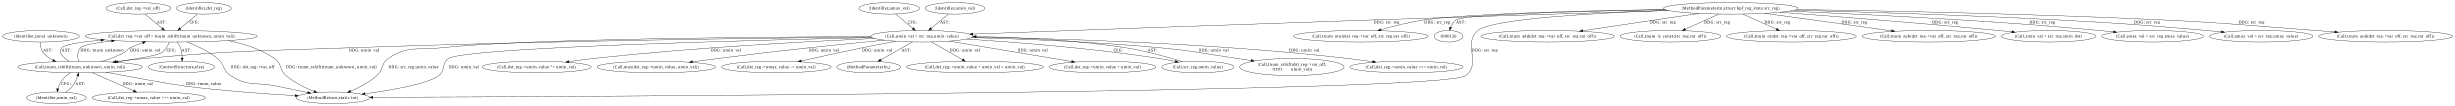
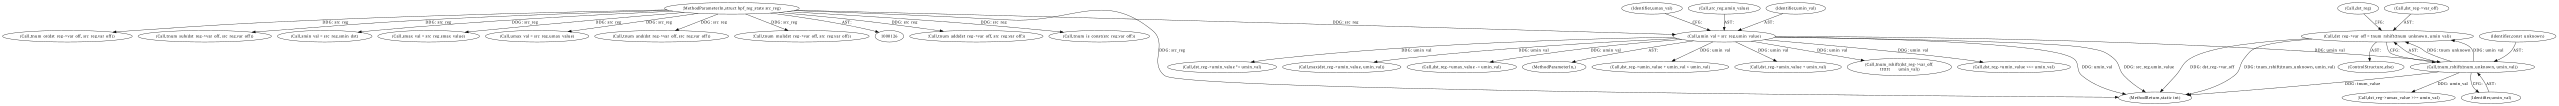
  digraph {
    fontname="PT Serif"
    node [fontname="PT Serif"]
    edge [fontname="PT Serif"]
    n1 [label="(Call,dst_reg->var_off = tnum_rshift(tnum_unknown, umin_val))"]
    n2 [label="(Call,tnum_rshift(tnum_unknown, umin_val))"]
    n3 [label="(MethodReturn,static int)"]
    n4 [label="(ControlStructure,else)"]
    n5 [label="(Identifier,umin_val)"]
    n6 [label="(Call,dst_reg->umax_value >>= umin_val)"]
    n7 [label="(Call,umin_val = src_reg.umin_value)"]
    n8 [label="(MethodParameterIn,)"]
    n9 [label="(Call,dst_reg->umin_value + umin_val < umin_val)"]
    n10 [label="(Call,dst_reg->umin_value + umin_val)"]
    n11 [label="(Call,src_reg.umin_value)"]
    n12 [label="(Call,tnum_rshift(dst_reg->var_off,\n \t\t\t\t\t\t       umin_val))"]
    n13 [label="(Call,dst_reg->umin_value <<= umin_val)"]
    n14 [label="(Call,dst_reg->umin_value *= umin_val)"]
    n15 [label="(Call,max(dst_reg->umin_value, umin_val))"]
    n16 [label="(Call,dst_reg->umax_value -= umin_val)"]
    n17 [label="(MethodParameterIn,struct bpf_reg_state src_reg)"]
    n18 [label="(Call,tnum_add(dst_reg->var_off, src_reg.var_off))"]
    n19 [label="(Call,tnum_is_const(src_reg.var_off))"]
    n20 [label="(Call,tnum_or(dst_reg->var_off, src_reg.var_off))"]
    n21 [label="(Call,tnum_sub(dst_reg->var_off, src_reg.var_off))"]
    n22 [label="(Call,smin_val = src_reg.smin_dst)"]
    n23 [label="(Call,smax_val = src_reg.smax_value)"]
    n24 [label="(Call,umax_val = src_reg.umax_value)"]
    n25 [label="(Call,tnum_and(dst_reg->var_off, src_reg.var_off))"]
    n26 [label="(Call,tnum_mul(dst_reg->var_off, src_reg.var_off))"]
    1000126
    n28 [label="(Call,dst_reg->var_off)"]
    n29 [label="(Identifier,const_unknown)"]
    n30 [label="(Identifier,umin_val)"]
-   n31 [label="(Identifier,dst_reg)"]
+   n31 [label="(Call,dst_reg)"]
    n32 [label="(Identifier,umax_val)"]
    n1 -> n2 [label="CFG: "]
    n1 -> n3 [label="DDG: dst_reg->var_off"]
    n1 -> n3 [label="DDG: tnum_rshift(tnum_unknown, umin_val)"]
    n1 -> n4 [label="AST: "]
    n2 -> n1 [label="AST: "]
    n2 -> n1 [label="DDG: tnum_unknown"]
    n2 -> n1 [label="DDG: umin_val"]
    n2 -> n3 [label="DDG: tnum_value"]
    n2 -> n5 [label="CFG: "]
    n2 -> n6 [label="DDG: umin_val"]
    n5 -> n2 [label="AST: "]
    n7 -> n2 [label="DDG: umin_val"]
    n7 -> n3 [label="DDG: src_reg.umin_value"]
    n7 -> n3 [label="DDG: umin_val"]
    n7 -> n8 [label="AST: "]
    n7 -> n9 [label="DDG: umin_val"]
    n7 -> n10 [label="DDG: umin_val"]
-   n7 -> n11 [label="CFG: "]
    n7 -> n12 [label="DDG: umin_val"]
    n7 -> n13 [label="DDG: umin_val"]
    n7 -> n14 [label="DDG: umin_val"]
    n7 -> n15 [label="DDG: umin_val"]
    n7 -> n16 [label="DDG: umin_val"]
    n11 -> n7 [label="AST: "]
    n17 -> n3 [label="DDG: src_reg"]
    n17 -> n7 [label="DDG: src_reg"]
    n17 -> n18 [label="DDG: src_reg"]
    n17 -> n19 [label="DDG: src_reg"]
    n17 -> n20 [label="DDG: src_reg"]
    n17 -> n21 [label="DDG: src_reg"]
    n17 -> n22 [label="DDG: src_reg"]
    n17 -> n23 [label="DDG: src_reg"]
    n17 -> n24 [label="DDG: src_reg"]
    n17 -> n25 [label="DDG: src_reg"]
    n17 -> n26 [label="DDG: src_reg"]
    n17 -> 1000126 [label="AST: "]
    n28 -> n1 [label="AST: "]
    n29 -> n2 [label="AST: "]
    n30 -> n7 [label="AST: "]
    n31 -> n1 [label="CFG: "]
    n32 -> n7 [label="CFG: "]
  }
